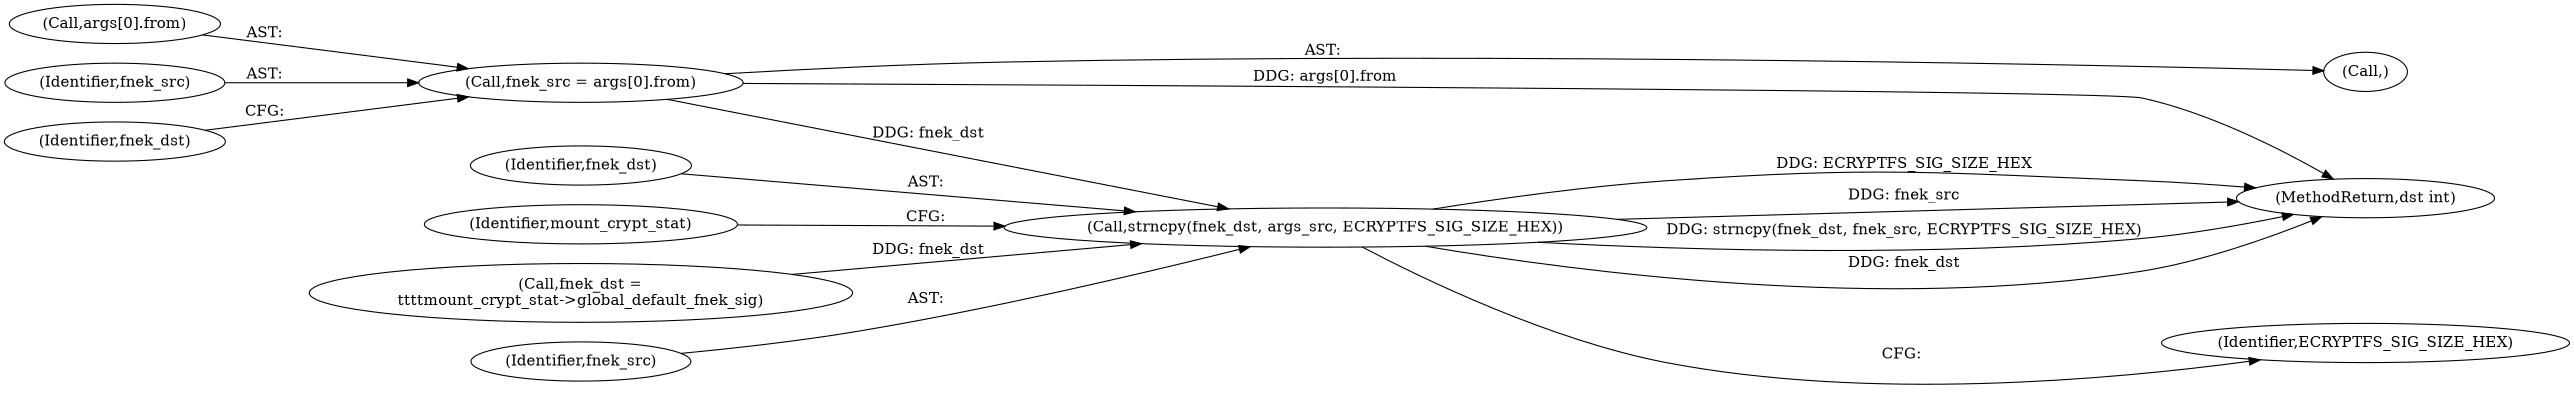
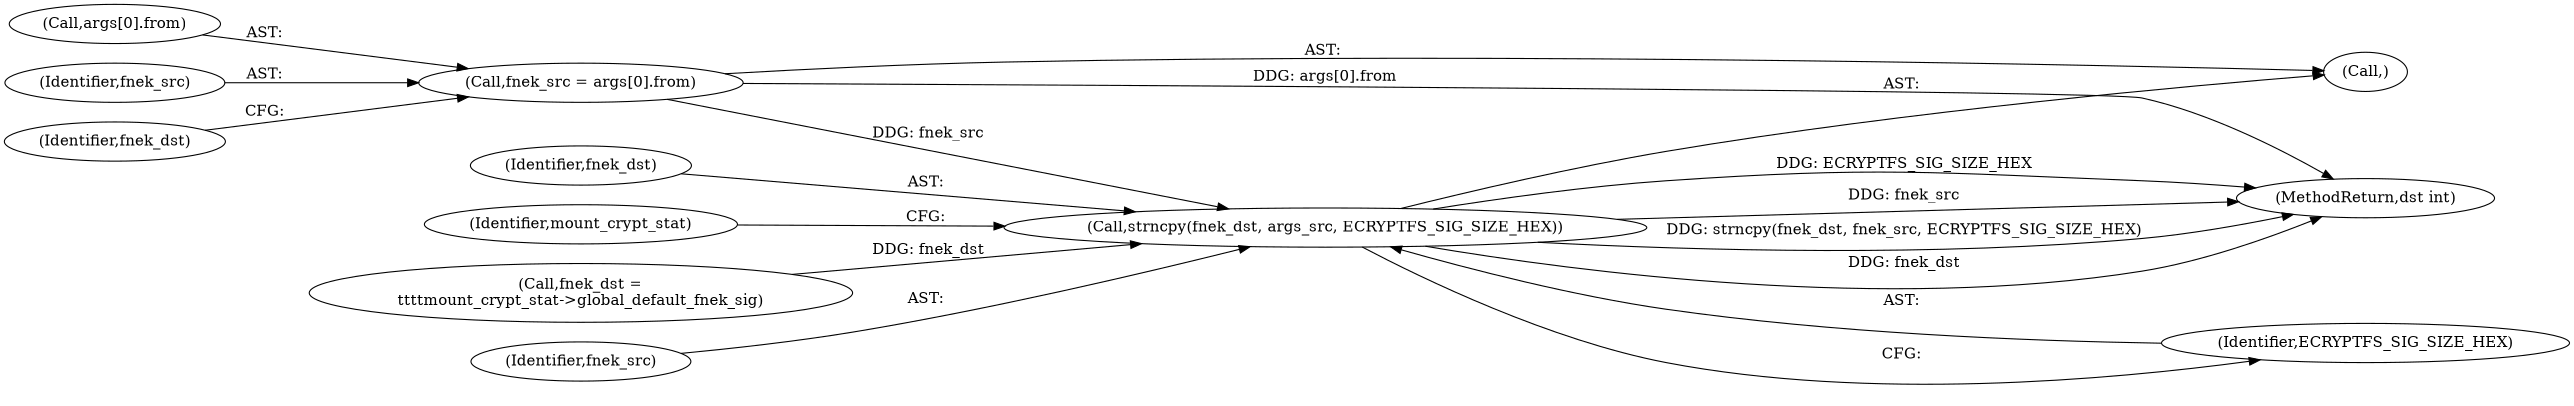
  digraph {
    rankdir=LR
    n1 [label="(Call,fnek_src = args[0].from)"]
    n2 [label="(Call,strncpy(fnek_dst, args_src, ECRYPTFS_SIG_SIZE_HEX))"]
    n3 [label="(Call,)"]
    n4 [label="(MethodReturn,dst int)"]
    n5 [label="(Identifier,ECRYPTFS_SIG_SIZE_HEX)"]
    n6 [label="(Call,args[0].from)"]
    n7 [label="(Call,fnek_dst =\n\t\t\t\tmount_crypt_stat->global_default_fnek_sig)"]
    n8 [label="(Identifier,fnek_src)"]
    n9 [label="(Identifier,fnek_src)"]
    n10 [label="(Identifier,fnek_dst)"]
    n11 [label="(Identifier,mount_crypt_stat)"]
    n12 [label="(Identifier,fnek_dst)"]
-   n1 -> n2 [label="DDG: fnek_dst"]
+   n1 -> n2 [label="DDG: fnek_src"]
    n1 -> n3 [label="AST: "]
    n1 -> n4 [label="DDG: args[0].from"]
+   n2 -> n3 [label="AST: "]
    n2 -> n4 [label="DDG: strncpy(fnek_dst, fnek_src, ECRYPTFS_SIG_SIZE_HEX)"]
    n2 -> n4 [label="DDG: fnek_dst"]
    n2 -> n4 [label="DDG: ECRYPTFS_SIG_SIZE_HEX"]
    n2 -> n4 [label="DDG: fnek_src"]
    n2 -> n5 [label="CFG: "]
+   n5 -> n2 [label="AST: "]
    n6 -> n1 [label="AST: "]
    n7 -> n2 [label="DDG: fnek_dst"]
    n8 -> n2 [label="AST: "]
    n9 -> n1 [label="AST: "]
    n10 -> n2 [label="AST: "]
    n11 -> n2 [label="CFG: "]
    n12 -> n1 [label="CFG: "]
  }
